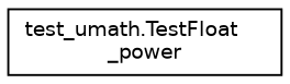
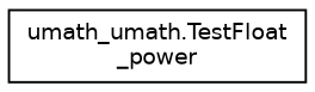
  digraph {
    rankdir=LR
-   n1 [color=black fillcolor=white fontname=Helvetica fontsize=10 height=0.2 label="test_umath.TestFloat\l_power" shape=record style=filled width=0.4]
+   n1 [color=black fillcolor=white fontname=Helvetica fontsize=10 height=0.2 label="umath_umath.TestFloat\l_power" shape=record style=filled width=0.4]
  }
